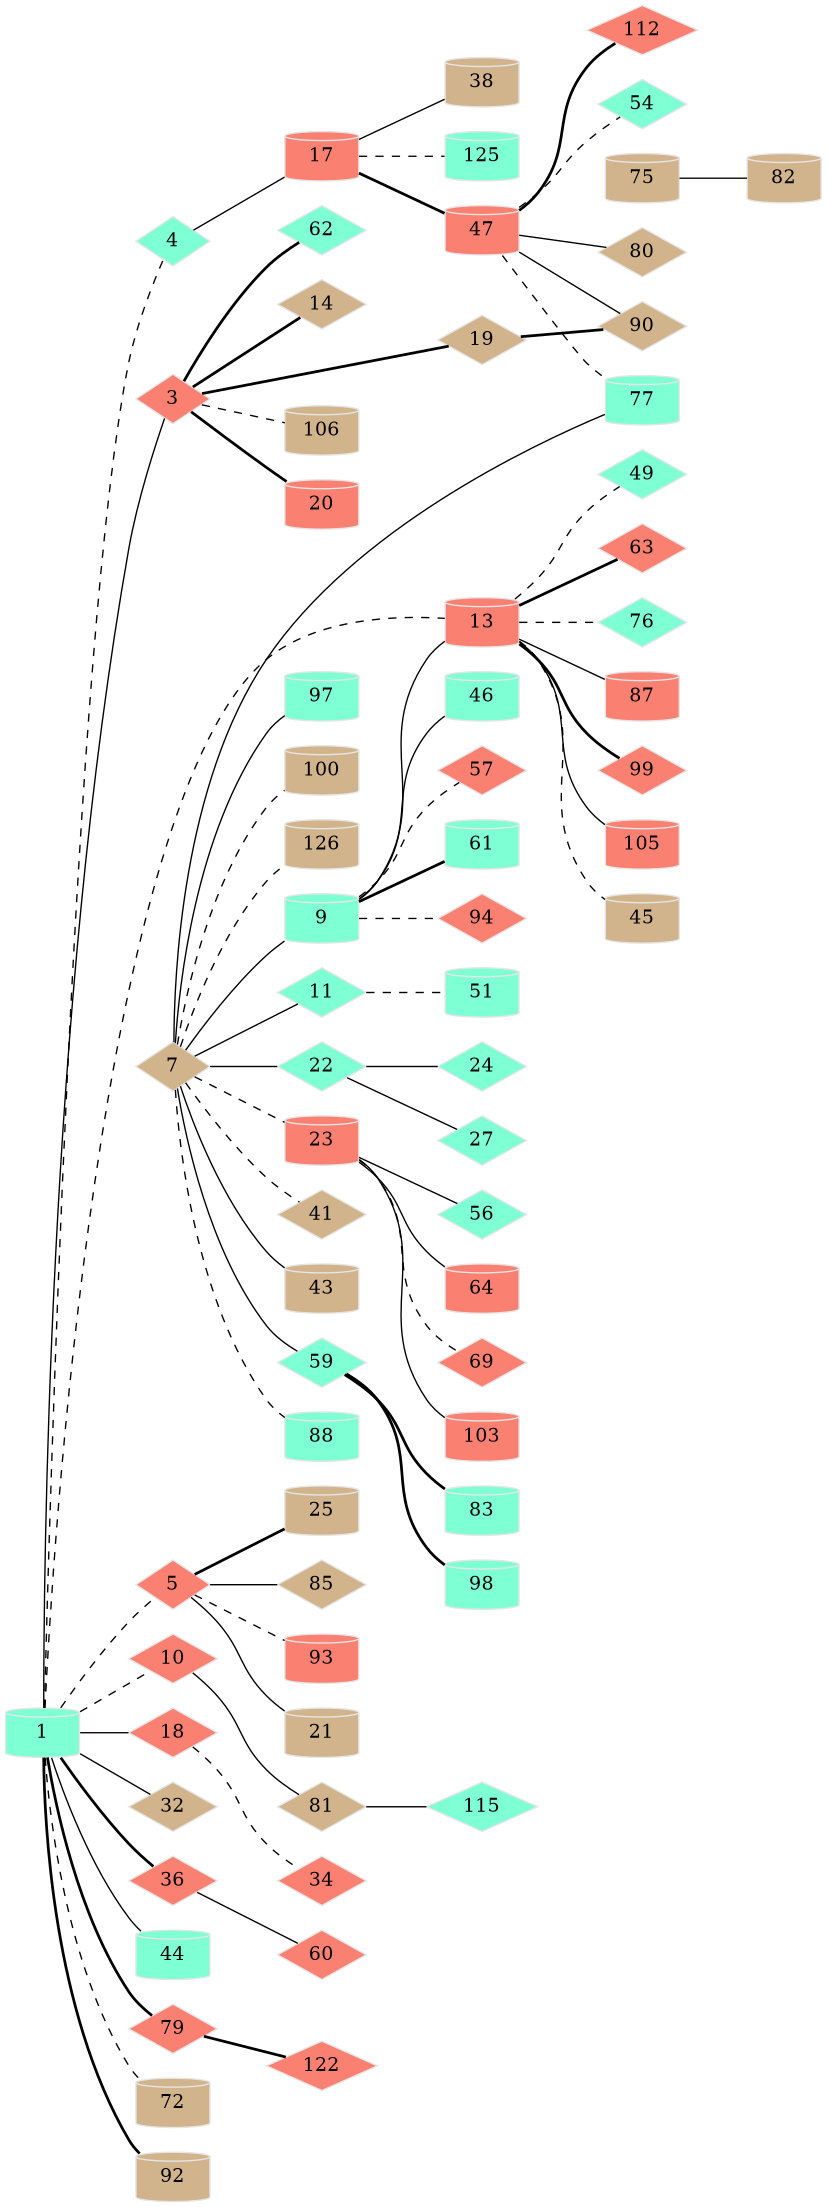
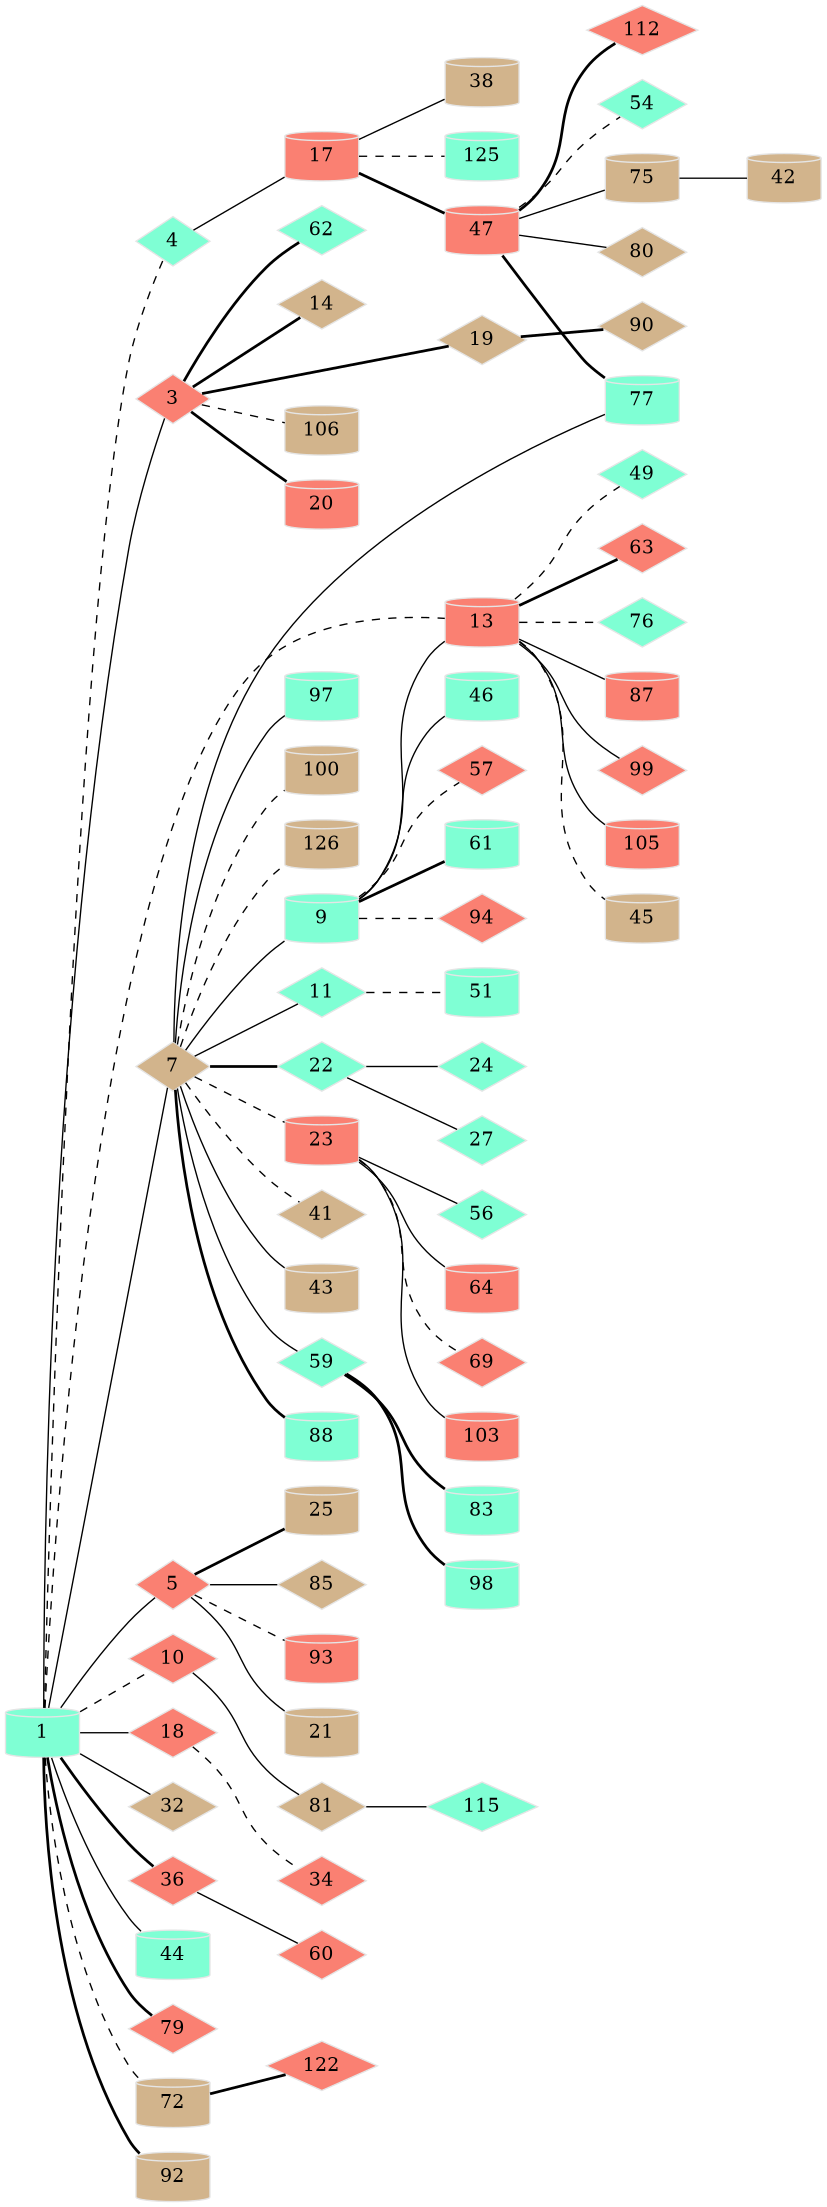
  graph {
    rankdir=LR
    node [color=gray90 fillcolor=salmon shape=diamond style=filled]
    edge [style=solid]
    1 [fillcolor=aquamarine shape=cylinder super="+2+12"]
    3
    4 [fillcolor=aquamarine]
    5 [super="+31+15"]
    7 [fillcolor=tan super="+37+30+73+8+42"]
    10 [super="+35"]
    13 [shape=cylinder super="+114+39+16"]
    18
    32 [fillcolor=tan super="+96+110+91"]
    36 [super="+58"]
    44 [fillcolor=aquamarine shape=cylinder super="+109"]
    72 [fillcolor=tan shape=cylinder]
    79
    92 [fillcolor=tan shape=cylinder]
    14 [fillcolor=tan super="+104+129+70"]
    19 [fillcolor=tan super="+71"]
    20 [shape=cylinder]
    62 [fillcolor=aquamarine]
    106 [fillcolor=tan shape=cylinder]
    17 [shape=cylinder]
    21 [fillcolor=tan shape=cylinder]
    25 [fillcolor=tan shape=cylinder super="+48"]
    85 [fillcolor=tan]
    93 [shape=cylinder]
    9 [fillcolor=aquamarine shape=cylinder super="+40+55"]
    11 [fillcolor=aquamarine super="+28"]
    22 [fillcolor=aquamarine super="+74+138"]
    23 [shape=cylinder super="+120+53+26"]
    41 [fillcolor=tan]
    43 [fillcolor=tan shape=cylinder super="+141"]
    59 [fillcolor=aquamarine]
    77 [fillcolor=aquamarine shape=cylinder]
    88 [fillcolor=aquamarine shape=cylinder]
    97 [fillcolor=aquamarine shape=cylinder super="+123"]
    100 [fillcolor=tan shape=cylinder]
    126 [fillcolor=tan shape=cylinder]
    81 [fillcolor=tan]
    45 [fillcolor=tan shape=cylinder]
    49 [fillcolor=aquamarine]
    63 [super="+107"]
    76 [fillcolor=aquamarine super="+135+134"]
    87 [shape=cylinder]
    99
    105 [shape=cylinder]
    34
    60
    122
    90 [fillcolor=tan]
    38 [fillcolor=tan shape=cylinder]
    47 [shape=cylinder super="+95"]
    125 [fillcolor=aquamarine shape=cylinder]
    46 [fillcolor=aquamarine shape=cylinder super="+113"]
    57
    61 [fillcolor=aquamarine shape=cylinder super="+65"]
    94
    51 [fillcolor=aquamarine shape=cylinder]
    24 [fillcolor=aquamarine]
    27 [fillcolor=aquamarine super="+50+66"]
    56 [fillcolor=aquamarine]
    64 [shape=cylinder]
    n61 [label=69 super="+101"]
    103 [shape=cylinder]
    83 [fillcolor=aquamarine shape=cylinder]
    98 [fillcolor=aquamarine shape=cylinder]
    115 [fillcolor=aquamarine]
    54 [fillcolor=aquamarine]
    75 [fillcolor=tan shape=cylinder super="+130"]
    80 [fillcolor=tan]
    112 [super="+136"]
-   82 [fillcolor=tan shape=cylinder]
+   82 [fillcolor=tan shape=cylinder label=42]
    1 -- 3
    1 -- 4 [style=dashed]
-   1 -- 5 [style=dashed]
+   1 -- 5
+   1 -- 7
    1 -- 10 [style=dashed]
    1 -- 13 [style=dashed]
    1 -- 18
    1 -- 32
    1 -- 36 [style=bold]
    1 -- 44
    1 -- 72 [style=dashed]
    1 -- 79 [style=bold]
    1 -- 92 [style=bold]
    3 -- 14 [style=bold]
    3 -- 19 [style=bold]
    3 -- 20 [style=bold]
    3 -- 62 [style=bold]
    3 -- 106 [style=dashed]
    4 -- 17
    5 -- 21
    5 -- 25 [style=bold]
    5 -- 85
    5 -- 93 [style=dashed]
    7 -- 9
    7 -- 11
-   7 -- 22
+   7 -- 22 [style=bold]
    7 -- 23 [style=dashed]
    7 -- 41 [style=dashed]
    7 -- 43
    7 -- 59
    7 -- 77
-   7 -- 88 [style=dashed]
+   7 -- 88 [style=bold]
    7 -- 97
    7 -- 100 [style=dashed]
    7 -- 126 [style=dashed]
    10 -- 81
    13 -- 45 [style=dashed]
    13 -- 49 [style=dashed]
    13 -- 63 [style=bold]
    13 -- 76 [style=dashed]
    13 -- 87
-   13 -- 99 [style=bold]
+   13 -- 99
    13 -- 105
    18 -- 34 [style=dashed]
    36 -- 60
-   79 -- 122 [style=bold]
+   72 -- 122 [style=bold]
    19 -- 90 [style=bold]
    17 -- 38
    17 -- 47 [style=bold]
    17 -- 125 [style=dashed]
    9 -- 13
    9 -- 46
    9 -- 57 [style=dashed]
    9 -- 61 [style=bold]
    9 -- 94 [style=dashed]
    11 -- 51 [style=dashed]
    22 -- 24
    22 -- 27
    23 -- 56
    23 -- 64
    23 -- n61 [style=dashed]
    23 -- 103
    59 -- 83 [style=bold]
    59 -- 98 [style=bold]
    81 -- 115
-   47 -- 77 [style=dashed]
+   47 -- 77 [style=bold]
    47 -- 54 [style=dashed]
-   47 -- 90
+   47 -- 75
    47 -- 80
    47 -- 112 [style=bold]
    75 -- 82
  }
